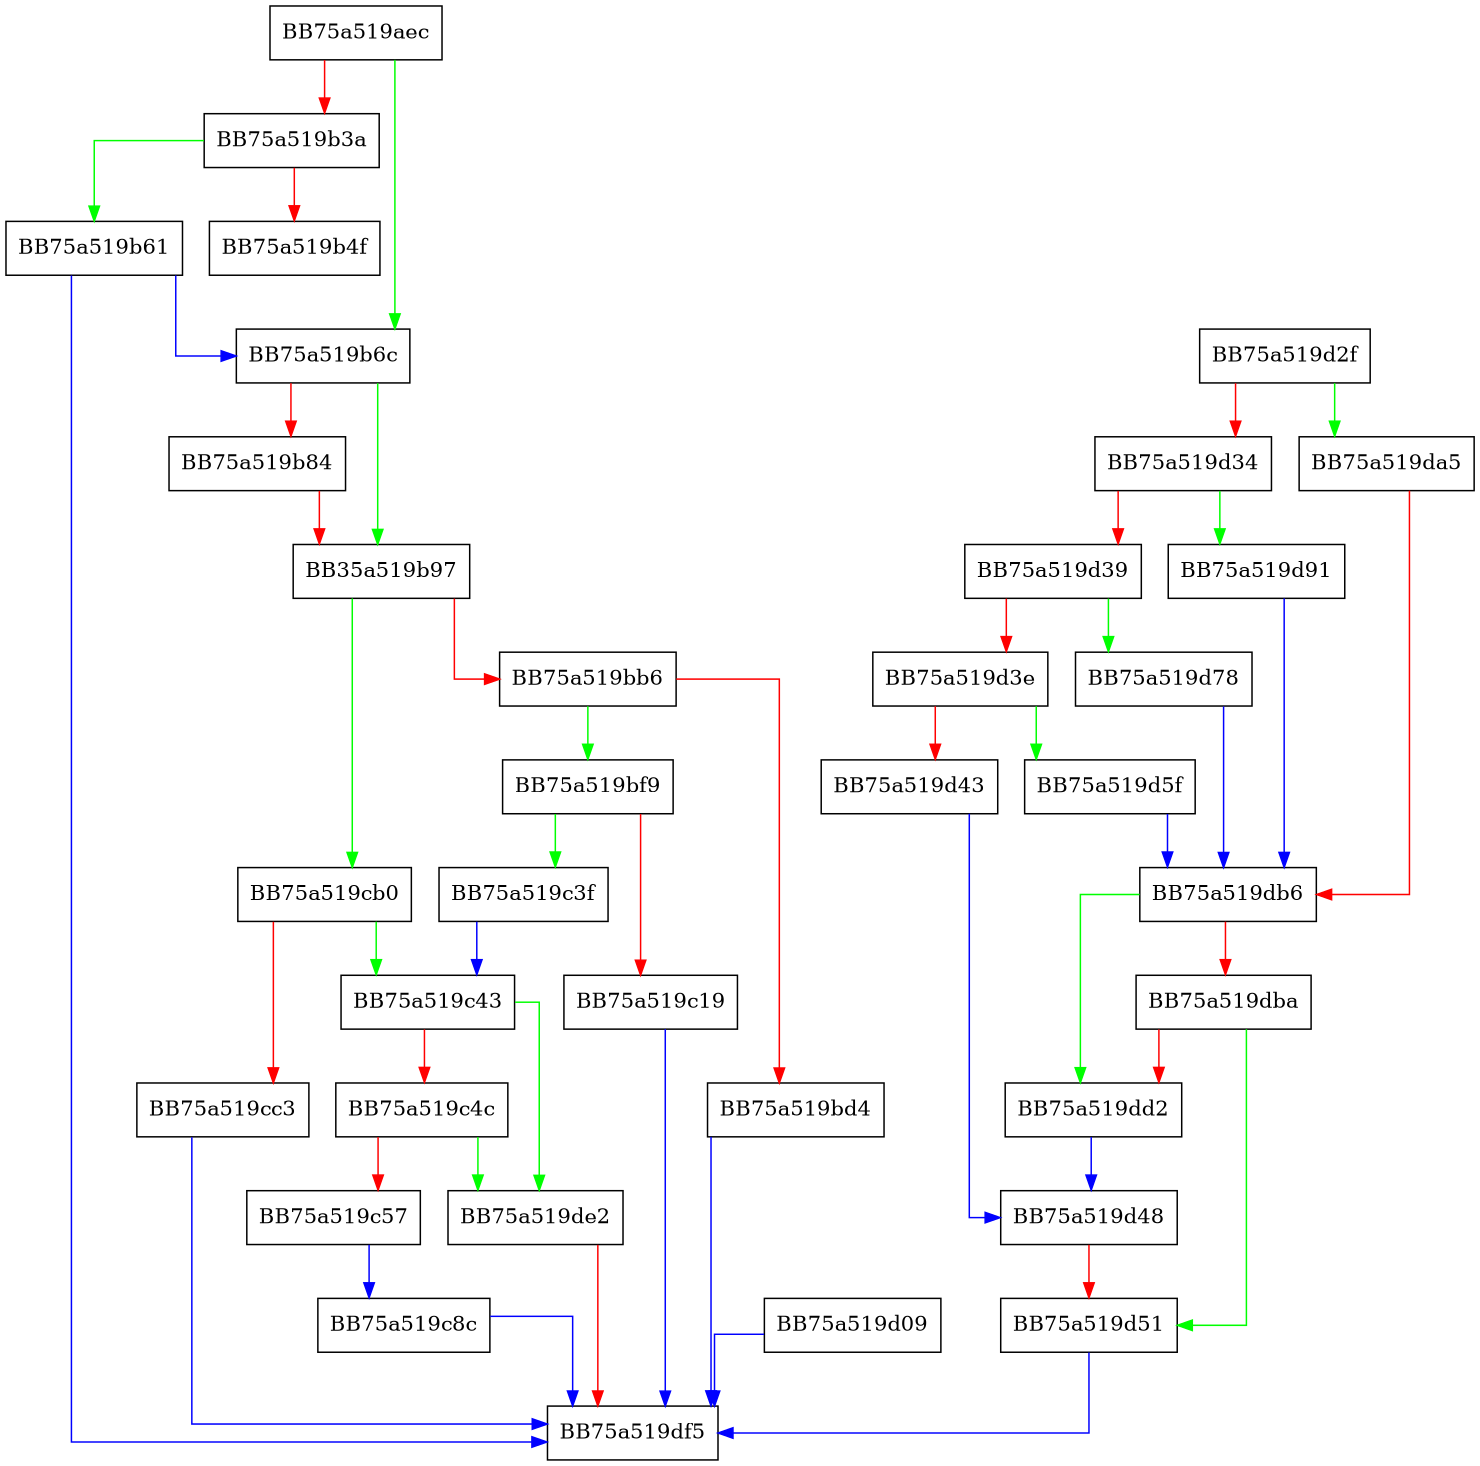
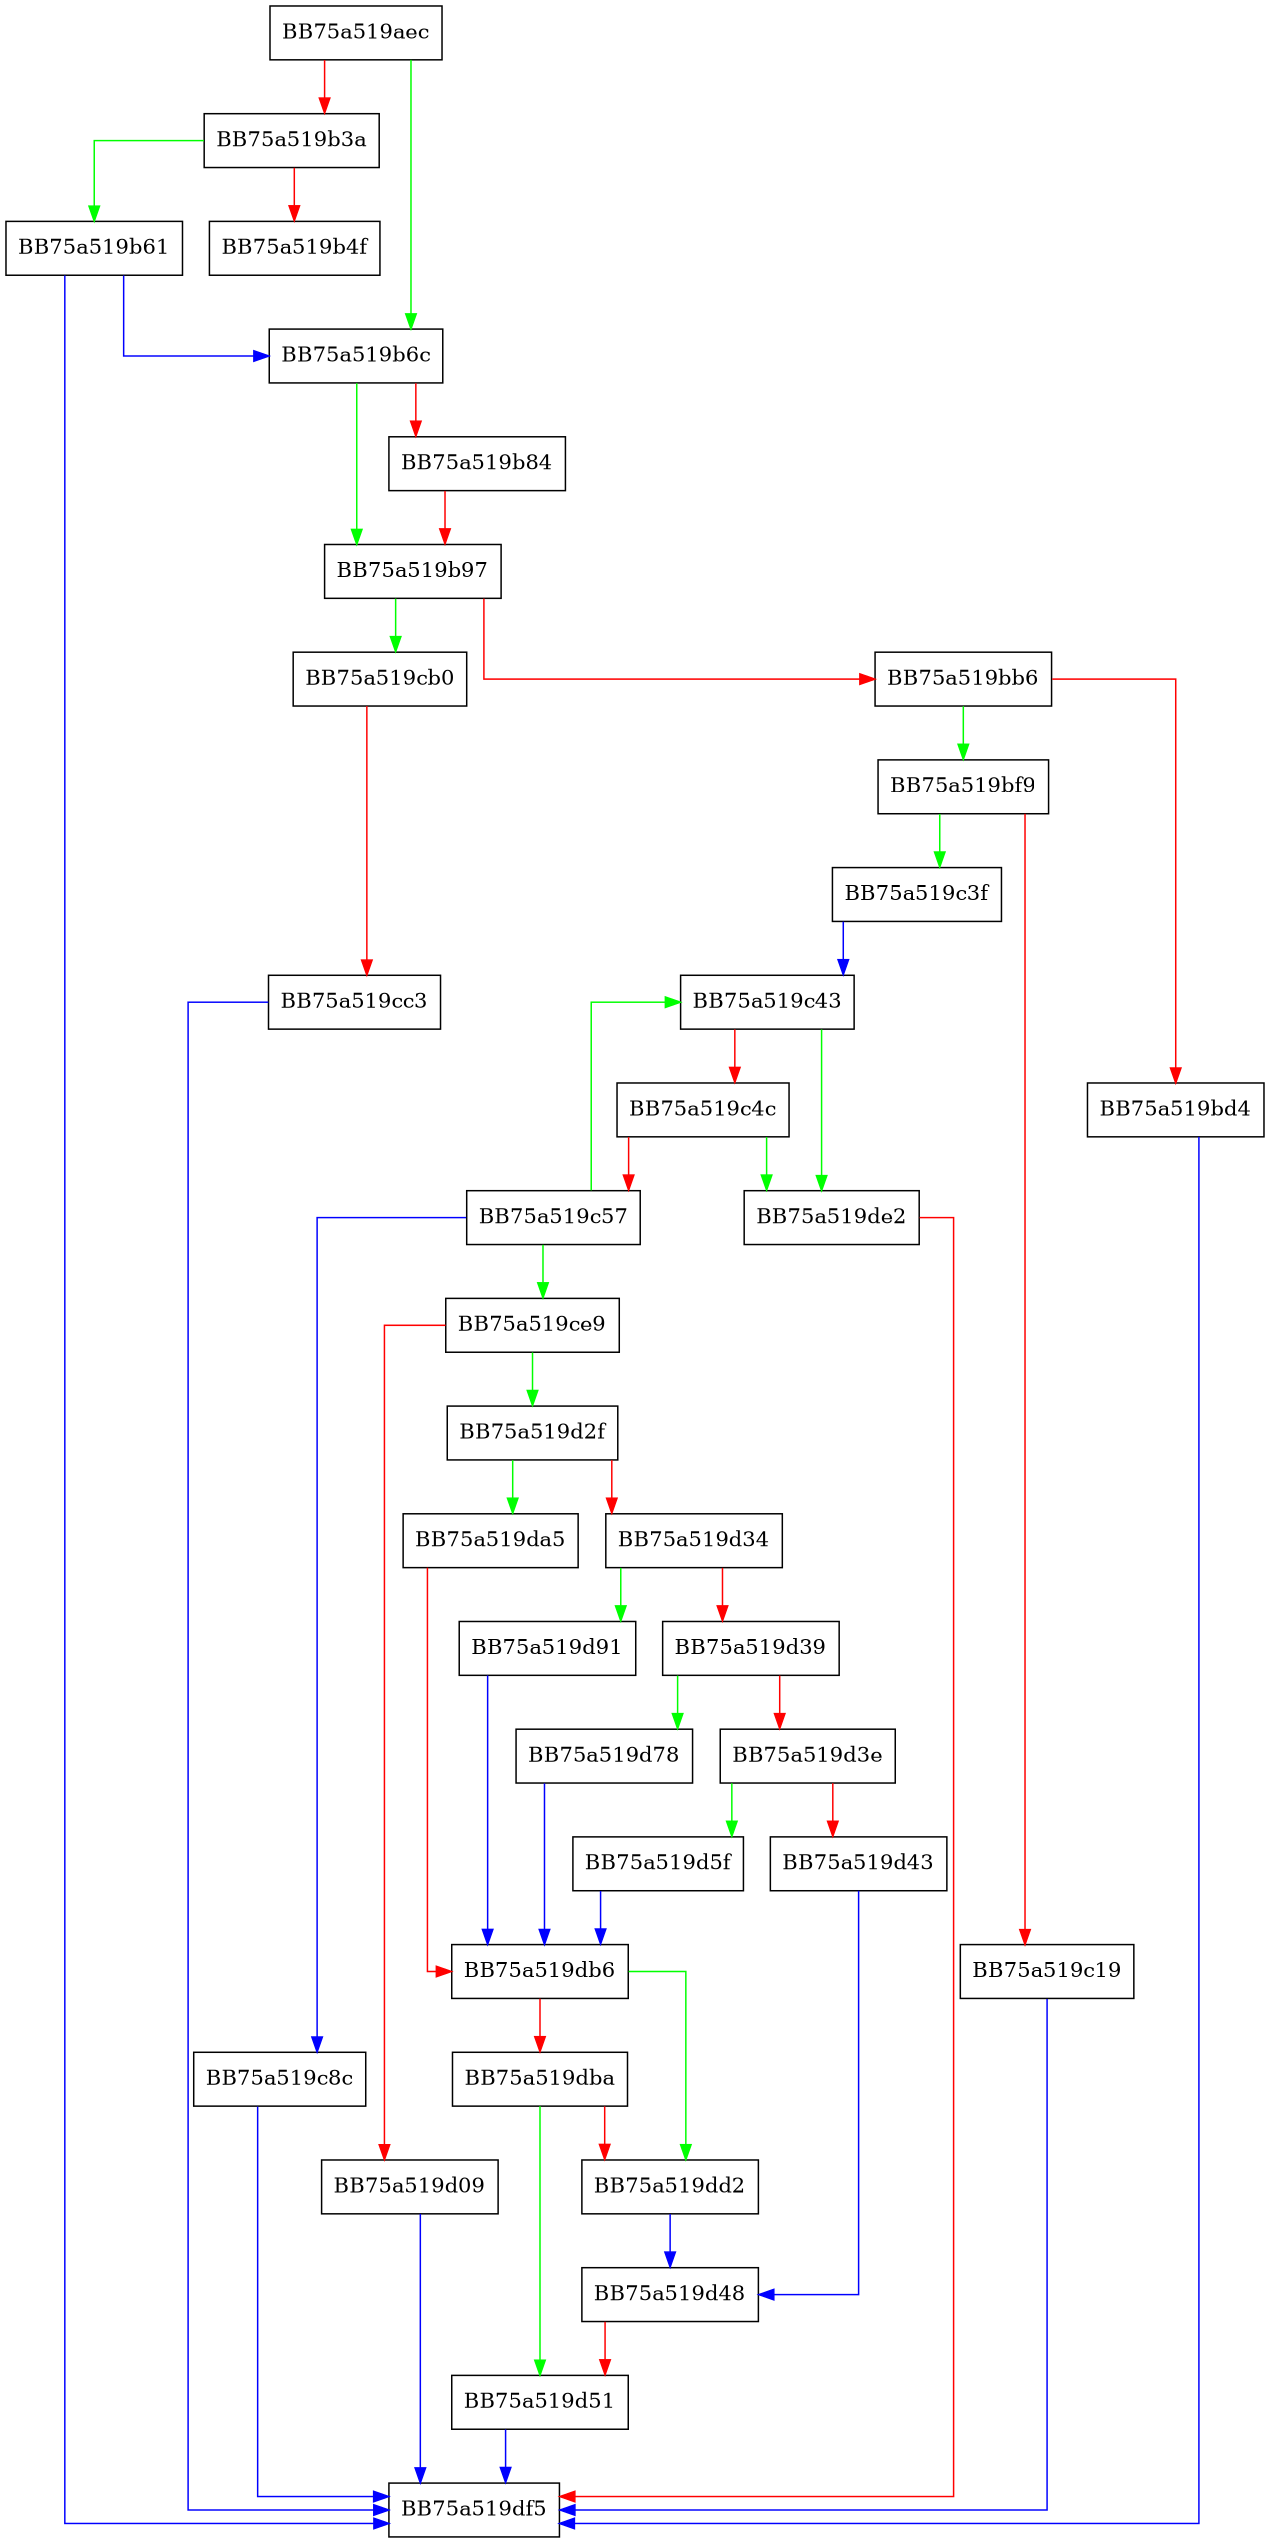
  digraph {
    splines=ortho
    node [shape=box]
    edge [color=red]
    BB75a519aec
    BB75a519b6c
    BB75a519b3a
-   BB75a519b97 [label=BB35a519b97]
+   BB75a519b97
    BB75a519b84
    BB75a519b61
    BB75a519b4f
    BB75a519cb0
    BB75a519bb6
    BB75a519df5
    BB75a519c43
    BB75a519cc3
    BB75a519bf9
    BB75a519bd4
    BB75a519de2
    BB75a519c4c
    BB75a519c3f
    BB75a519c19
    BB75a519c57
+   BB75a519ce9
    BB75a519c8c
    BB75a519d2f
    BB75a519d09
    BB75a519da5
    BB75a519d34
    BB75a519db6
    BB75a519d91
    BB75a519d39
    n29 [label=BB75a519dd2]
    BB75a519dba
    BB75a519d78
    BB75a519d3e
    BB75a519d5f
    BB75a519d43
    BB75a519d48
    BB75a519d51
    BB75a519aec -> BB75a519b6c [color=green]
    BB75a519aec -> BB75a519b3a
    BB75a519b6c -> BB75a519b97 [color=green]
    BB75a519b6c -> BB75a519b84
    BB75a519b3a -> BB75a519b61 [color=green]
    BB75a519b3a -> BB75a519b4f
    BB75a519b97 -> BB75a519cb0 [color=green]
    BB75a519b97 -> BB75a519bb6
    BB75a519b84 -> BB75a519b97
    BB75a519b61 -> BB75a519b6c [color=blue]
    BB75a519b61 -> BB75a519df5 [color=blue]
-   BB75a519cb0 -> BB75a519c43 [color=green]
+   BB75a519c57 -> BB75a519c43 [color=green]
    BB75a519cb0 -> BB75a519cc3
    BB75a519bb6 -> BB75a519bf9 [color=green]
    BB75a519bb6 -> BB75a519bd4
    BB75a519c43 -> BB75a519de2 [color=green]
    BB75a519c43 -> BB75a519c4c
    BB75a519cc3 -> BB75a519df5 [color=blue]
    BB75a519bf9 -> BB75a519c3f [color=green]
    BB75a519bf9 -> BB75a519c19
    BB75a519bd4 -> BB75a519df5 [color=blue]
    BB75a519de2 -> BB75a519df5
    BB75a519c4c -> BB75a519de2 [color=green]
    BB75a519c4c -> BB75a519c57
    BB75a519c3f -> BB75a519c43 [color=blue]
    BB75a519c19 -> BB75a519df5 [color=blue]
+   BB75a519c57 -> BB75a519ce9 [color=green]
    BB75a519c57 -> BB75a519c8c [color=blue]
+   BB75a519ce9 -> BB75a519d2f [color=green]
+   BB75a519ce9 -> BB75a519d09
    BB75a519c8c -> BB75a519df5 [color=blue]
    BB75a519d2f -> BB75a519da5 [color=green]
    BB75a519d2f -> BB75a519d34
    BB75a519d09 -> BB75a519df5 [color=blue]
    BB75a519da5 -> BB75a519db6
    BB75a519d34 -> BB75a519d91 [color=green]
    BB75a519d34 -> BB75a519d39
    BB75a519db6 -> n29 [color=green]
    BB75a519db6 -> BB75a519dba
    BB75a519d91 -> BB75a519db6 [color=blue]
    BB75a519d39 -> BB75a519d78 [color=green]
    BB75a519d39 -> BB75a519d3e
    n29 -> BB75a519d48 [color=blue]
    BB75a519dba -> n29
    BB75a519dba -> BB75a519d51 [color=green]
    BB75a519d78 -> BB75a519db6 [color=blue]
    BB75a519d3e -> BB75a519d5f [color=green]
    BB75a519d3e -> BB75a519d43
    BB75a519d5f -> BB75a519db6 [color=blue]
    BB75a519d43 -> BB75a519d48 [color=blue]
    BB75a519d48 -> BB75a519d51
    BB75a519d51 -> BB75a519df5 [color=blue]
  }
